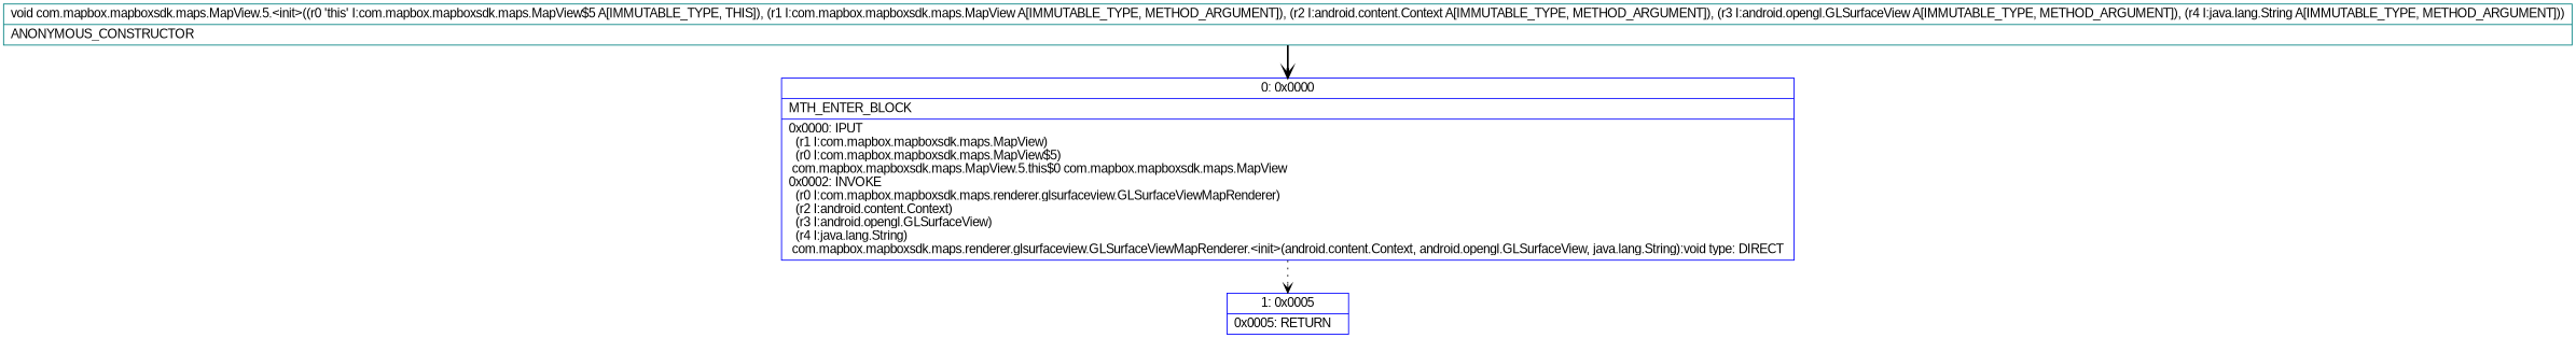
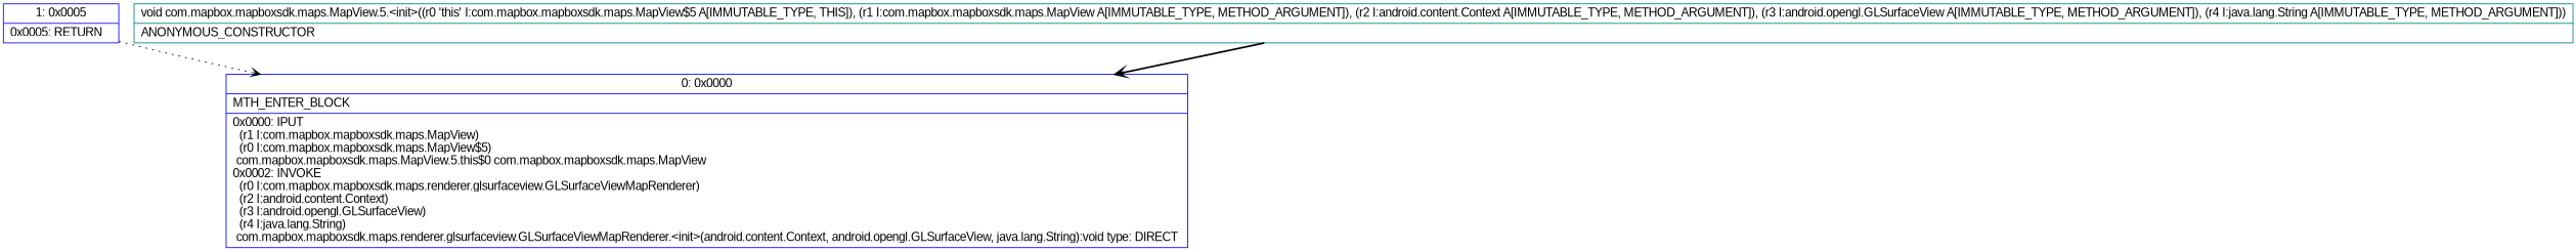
  digraph {
    fontname="Liberation Sans"
    node [shape=record color=blue fontname="Liberation Sans"]
    edge [arrowhead=vee fontname="Liberation Sans"]
    n1 [label="{0\:\ 0x0000|MTH_ENTER_BLOCK\l|0x0000: IPUT  \l  (r1 I:com.mapbox.mapboxsdk.maps.MapView)\l  (r0 I:com.mapbox.mapboxsdk.maps.MapView$5)\l com.mapbox.mapboxsdk.maps.MapView.5.this$0 com.mapbox.mapboxsdk.maps.MapView \l0x0002: INVOKE  \l  (r0 I:com.mapbox.mapboxsdk.maps.renderer.glsurfaceview.GLSurfaceViewMapRenderer)\l  (r2 I:android.content.Context)\l  (r3 I:android.opengl.GLSurfaceView)\l  (r4 I:java.lang.String)\l com.mapbox.mapboxsdk.maps.renderer.glsurfaceview.GLSurfaceViewMapRenderer.\<init\>(android.content.Context, android.opengl.GLSurfaceView, java.lang.String):void type: DIRECT \l}"]
    n2 [label="{1\:\ 0x0005|0x0005: RETURN   \l}"]
    n3 [label="{void com.mapbox.mapboxsdk.maps.MapView.5.\<init\>((r0 'this' I:com.mapbox.mapboxsdk.maps.MapView$5 A[IMMUTABLE_TYPE, THIS]), (r1 I:com.mapbox.mapboxsdk.maps.MapView A[IMMUTABLE_TYPE, METHOD_ARGUMENT]), (r2 I:android.content.Context A[IMMUTABLE_TYPE, METHOD_ARGUMENT]), (r3 I:android.opengl.GLSurfaceView A[IMMUTABLE_TYPE, METHOD_ARGUMENT]), (r4 I:java.lang.String A[IMMUTABLE_TYPE, METHOD_ARGUMENT]))  | ANONYMOUS_CONSTRUCTOR\l}" color=teal]
-   n1 -> n2 [style=dotted]
+   n2 -> n1 [style=dotted]
    n3 -> n1 [style=bold]
  }
